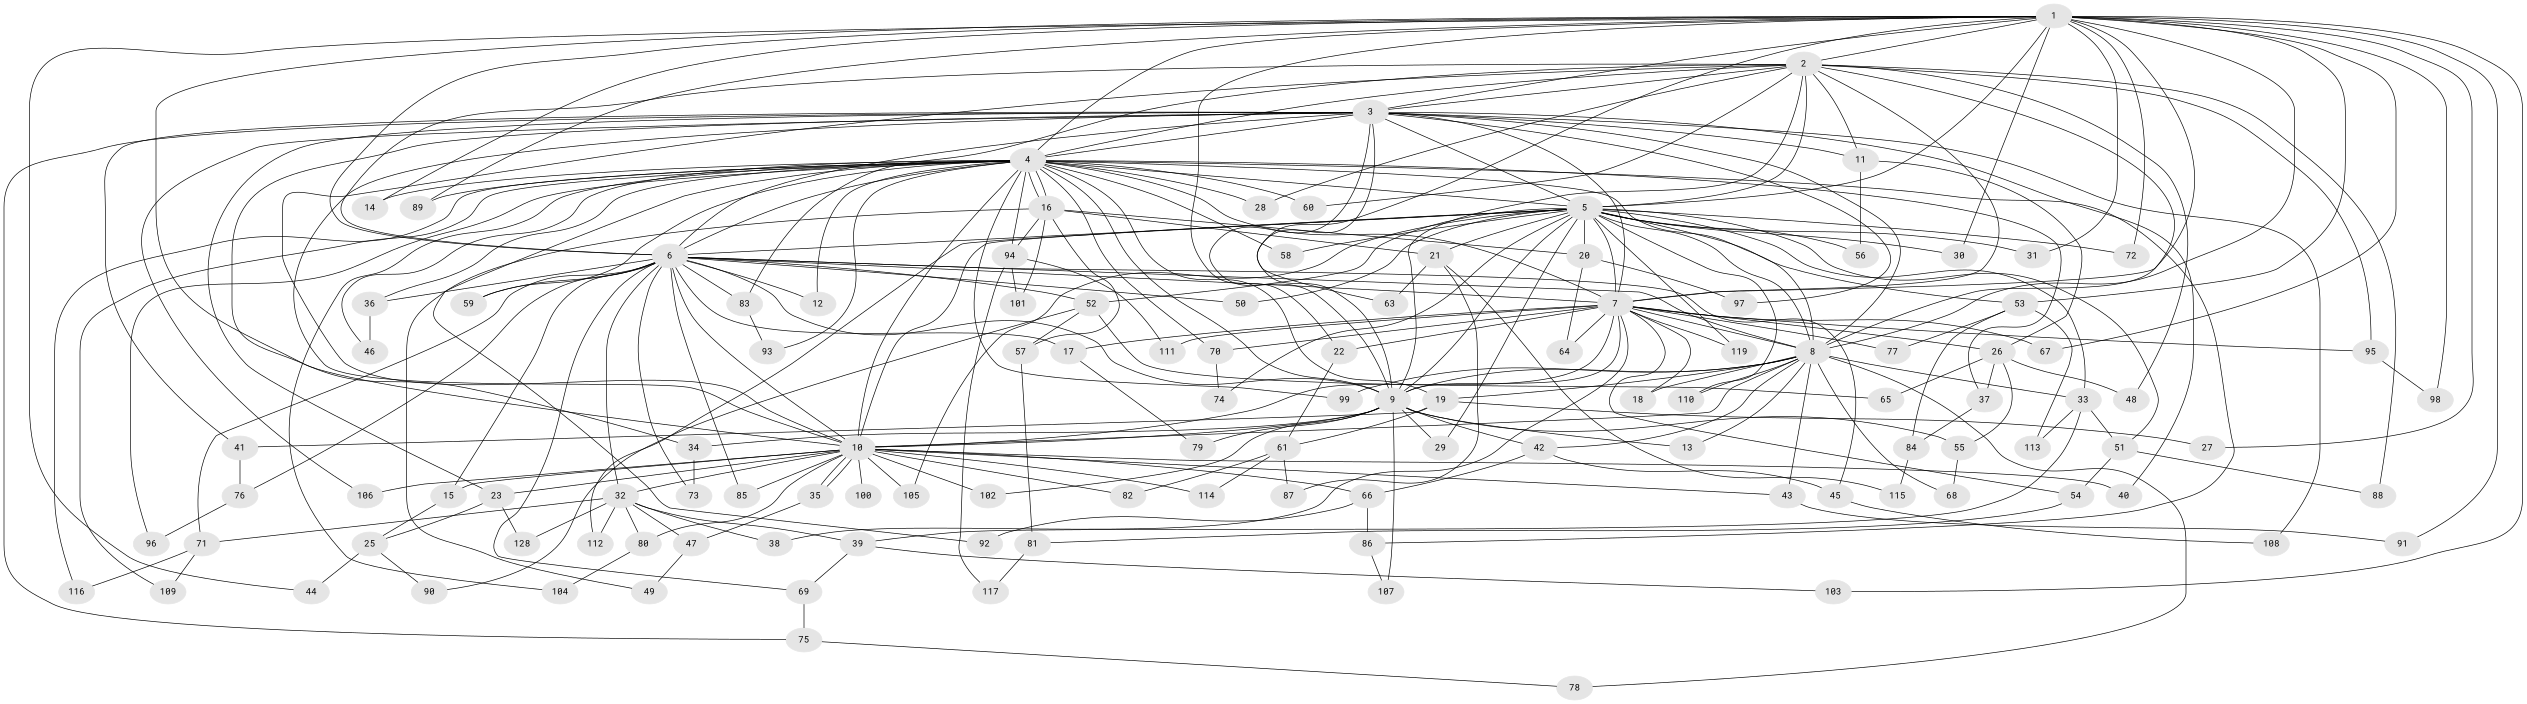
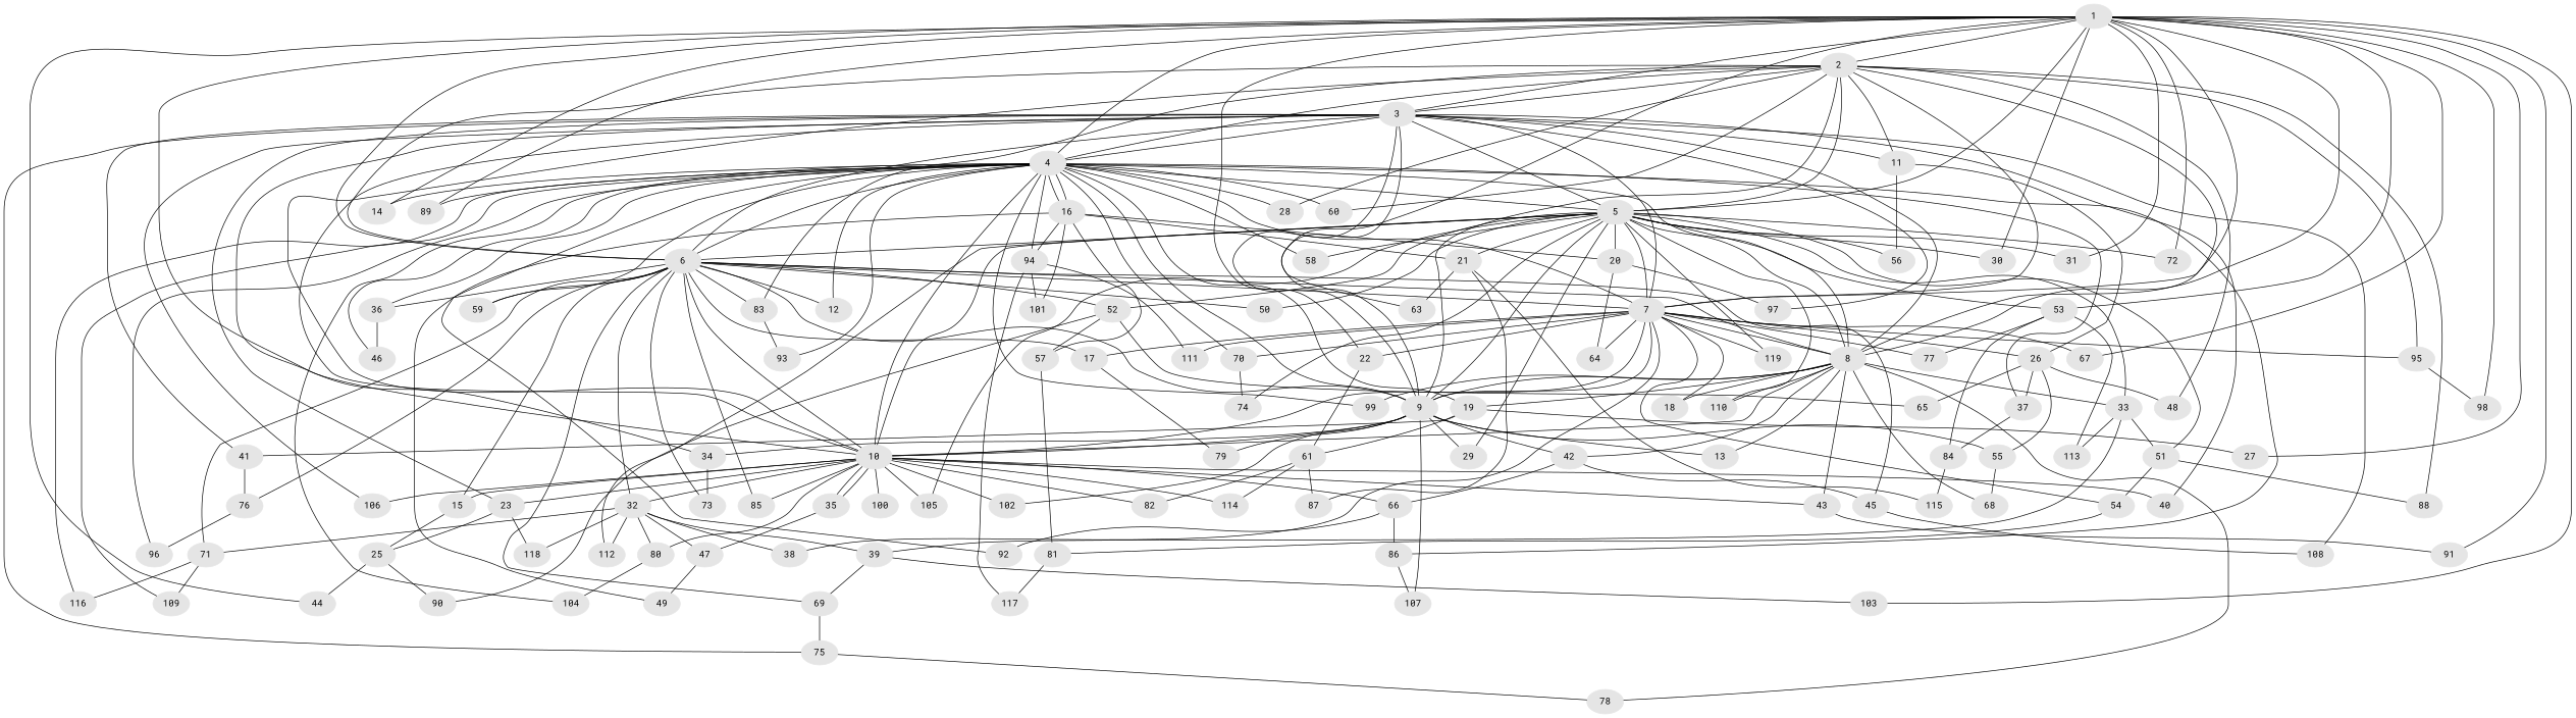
  graph {
    fontname="Roboto Mono"
    node [color=gray90 fontname="Roboto Mono" style=filled]
    edge [fontname="Roboto Mono"]
    1
    2
    3
    4
    5
    6
    7
    8
    9
    10
    14
    22
    27
    30
    31
    44
    53
    67
    72
    89
    91
    98
    103
    11
    28
    48
    60
    83
    88
    95
    23
    34
    40
    41
    63
    75
    97
    106
    108
    12
    16
    19
    36
    37
    46
    58
    59
    70
    86
    92
    93
    94
    96
    99
    104
    109
    116
    20
    21
    29
    33
    50
    51
    52
    56
    74
    105
    110
    112
    119
    15
    17
    32
    45
    69
    71
    73
    76
    85
    18
    26
    38
    54
    64
    77
    111
    13
    42
    43
    68
    78
    55
    79
    102
    107
    35
    66
    80
    82
    100
    114
    61
    113
    84
    25
-   118 [label=128]
+   118
    49
    57
    101
    117
    87
    115
    39
    90
    65
    47
    81
    1 -- 2
    1 -- 3
    1 -- 4
    1 -- 5
    1 -- 6
    1 -- 7
    1 -- 8
    1 -- 9
    1 -- 10
    1 -- 14
    1 -- 22
    1 -- 27
    1 -- 30
    1 -- 31
    1 -- 44
    1 -- 53
    1 -- 67
    1 -- 72
    1 -- 89
    1 -- 91
    1 -- 98
    1 -- 103
    2 -- 3
    2 -- 4
    2 -- 5
    2 -- 6
    2 -- 7
    2 -- 8
    2 -- 9
    2 -- 10
    2 -- 11
    2 -- 28
    2 -- 48
    2 -- 60
    2 -- 83
    2 -- 88
    2 -- 95
    3 -- 4
    3 -- 5
    3 -- 6
    3 -- 7
    3 -- 8
    3 -- 9
    3 -- 10
    3 -- 11
    3 -- 23
    3 -- 34
    3 -- 40
    3 -- 41
    3 -- 63
    3 -- 75
    3 -- 97
    3 -- 106
    3 -- 108
    4 -- 5
    4 -- 6
    4 -- 7
    4 -- 8
    4 -- 9
    4 -- 10
    4 -- 14
    4 -- 89
    4 -- 28
    4 -- 60
    4 -- 12
    4 -- 16
    4 -- 16
    4 -- 19
    4 -- 36
    4 -- 37
    4 -- 46
    4 -- 58
    4 -- 59
    4 -- 70
    4 -- 86
    4 -- 92
    4 -- 93
    4 -- 94
    4 -- 96
    4 -- 99
    4 -- 104
    4 -- 109
    4 -- 116
    5 -- 6
    5 -- 7
    5 -- 8
    5 -- 9
    5 -- 10
    5 -- 30
    5 -- 31
    5 -- 53
    5 -- 72
    5 -- 58
    5 -- 20
    5 -- 21
    5 -- 29
    5 -- 33
    5 -- 50
    5 -- 51
    5 -- 52
    5 -- 56
    5 -- 74
    5 -- 105
    5 -- 110
    5 -- 112
    5 -- 119
    6 -- 7
    6 -- 8
    6 -- 9
    6 -- 10
    6 -- 83
    6 -- 12
    6 -- 36
    6 -- 59
    6 -- 50
    6 -- 52
    6 -- 15
    6 -- 17
    6 -- 32
    6 -- 45
    6 -- 69
    6 -- 71
    6 -- 73
    6 -- 76
    6 -- 85
    7 -- 8
    7 -- 9
    7 -- 10
    7 -- 22
    7 -- 67
    7 -- 95
    7 -- 70
    7 -- 119
    7 -- 17
    7 -- 18
    7 -- 26
    7 -- 38
    7 -- 54
    7 -- 64
    7 -- 77
    7 -- 111
    8 -- 9
    8 -- 10
    8 -- 19
    8 -- 99
    8 -- 33
    8 -- 110
    8 -- 18
    8 -- 13
    8 -- 42
    8 -- 43
    8 -- 68
    8 -- 78
    9 -- 10
    9 -- 34
    9 -- 29
    9 -- 13
    9 -- 42
    9 -- 55
    9 -- 79
    9 -- 102
    9 -- 107
    10 -- 23
    10 -- 40
    10 -- 106
    10 -- 105
    10 -- 15
    10 -- 32
    10 -- 85
    10 -- 43
    10 -- 102
    10 -- 35
    10 -- 35
    10 -- 66
    10 -- 80
    10 -- 82
    10 -- 100
    10 -- 114
    22 -- 61
    53 -- 77
    53 -- 113
    53 -- 84
    11 -- 56
    11 -- 26
    83 -- 93
    95 -- 98
    23 -- 25
    23 -- 118
    34 -- 73
    41 -- 76
    75 -- 78
    16 -- 94
    16 -- 20
    16 -- 21
    16 -- 49
    16 -- 57
    16 -- 101
    19 -- 27
    19 -- 41
    19 -- 61
    36 -- 46
    37 -- 84
    70 -- 74
    86 -- 107
    94 -- 111
    94 -- 101
    94 -- 117
    20 -- 97
    20 -- 64
    21 -- 63
    21 -- 87
    21 -- 115
    33 -- 51
    33 -- 113
    33 -- 39
    51 -- 88
    51 -- 54
    52 -- 57
    52 -- 90
    52 -- 65
    15 -- 25
    17 -- 79
    32 -- 112
    32 -- 71
    32 -- 38
    32 -- 80
    32 -- 118
    32 -- 39
    32 -- 47
    45 -- 108
    69 -- 75
    71 -- 109
    71 -- 116
    76 -- 96
    26 -- 48
    26 -- 37
    26 -- 55
    26 -- 65
    54 -- 81
    42 -- 45
    42 -- 66
    43 -- 91
    55 -- 68
    35 -- 47
    66 -- 86
    66 -- 92
    80 -- 104
    61 -- 82
    61 -- 114
    61 -- 87
    84 -- 115
    25 -- 44
    25 -- 90
    57 -- 81
    39 -- 103
    39 -- 69
    47 -- 49
    81 -- 117
  }
